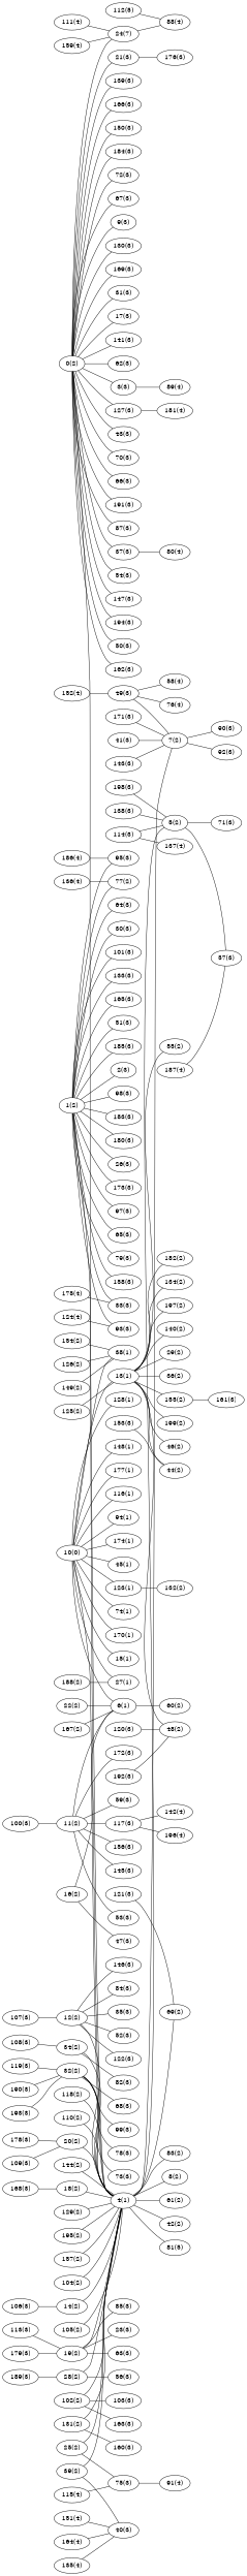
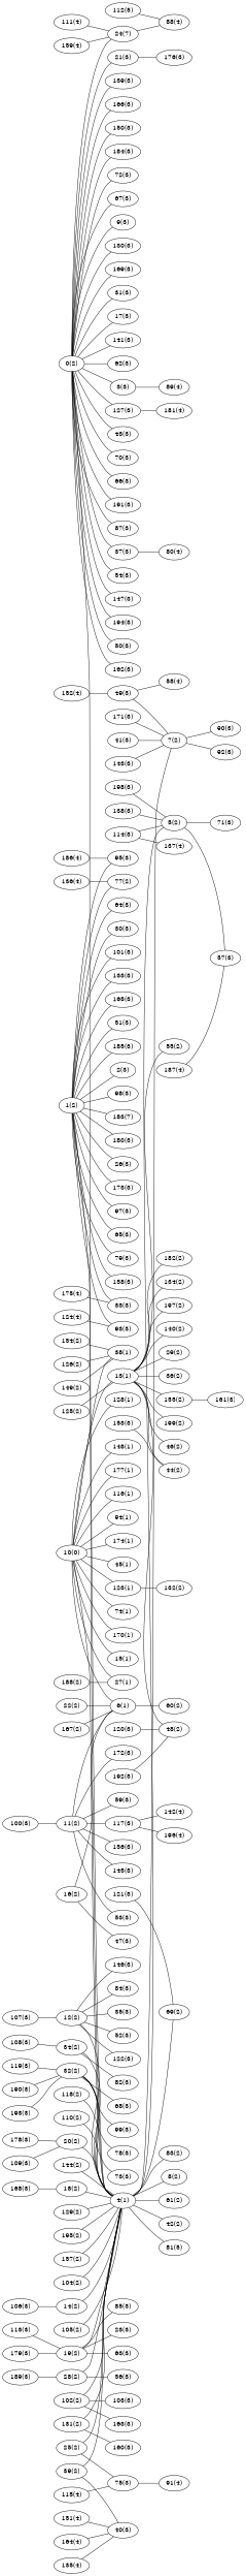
  graph {
    rankdir=LR
    edge [weight=1]
    n1 [label="24(7)"]
    n2 [label="88(4)"]
    n3 [label="94(1)"]
    n4 [label="174(1)"]
    n5 [label="44(2)"]
    n6 [label="155(2)"]
    n7 [label="161(3)"]
    n8 [label="1(2)"]
    n9 [label="95(3)"]
    n10 [label="165(3)"]
    n11 [label="4(1)"]
    n12 [label="51(3)"]
    n13 [label="185(3)"]
    n14 [label="77(2)"]
    n15 [label="2(3)"]
    n16 [label="98(3)"]
-   n17 [label="183(3)"]
+   n17 [label="183(7)"]
    n18 [label="180(3)"]
    n19 [label="26(3)"]
    n20 [label="173(3)"]
    n21 [label="97(3)"]
    n22 [label="65(3)"]
    n23 [label="33(3)"]
    n24 [label="79(3)"]
    n25 [label="158(3)"]
    n26 [label="93(3)"]
    n27 [label="64(3)"]
    n28 [label="30(3)"]
    n29 [label="101(3)"]
    n30 [label="133(3)"]
    n31 [label="7(2)"]
    n32 [label="69(2)"]
    n33 [label="81(5)"]
    n34 [label="83(2)"]
    n35 [label="5(2)"]
    n36 [label="8(2)"]
    n37 [label="61(2)"]
    n38 [label="42(2)"]
    n39 [label="53(3)"]
    n40 [label="142(4)"]
    n41 [label="90(3)"]
    n42 [label="92(3)"]
    n43 [label="35(3)"]
    n44 [label="18(2)"]
    n45 [label="117(3)"]
    n46 [label="196(4)"]
    n47 [label="172(3)"]
    n48 [label="0(2)"]
    n49 [label="9(3)"]
    n50 [label="130(3)"]
    n51 [label="169(3)"]
    n52 [label="31(3)"]
    n53 [label="17(3)"]
    n54 [label="141(3)"]
    n55 [label="62(3)"]
    n56 [label="3(3)"]
    n57 [label="127(3)"]
    n58 [label="43(3)"]
    n59 [label="70(3)"]
    n60 [label="66(3)"]
    n61 [label="191(3)"]
    n62 [label="87(3)"]
    n63 [label="37(3)"]
    n64 [label="54(3)"]
    n65 [label="147(3)"]
    n66 [label="194(3)"]
    n67 [label="50(3)"]
    n68 [label="162(3)"]
    n69 [label="21(3)"]
    n70 [label="139(3)"]
    n71 [label="166(3)"]
    n72 [label="150(3)"]
    n73 [label="184(3)"]
    n74 [label="72(3)"]
    n75 [label="67(3)"]
    n76 [label="89(4)"]
    n77 [label="181(4)"]
    n78 [label="80(4)"]
    n79 [label="176(3)"]
    n80 [label="23(3)"]
    n81 [label="38(1)"]
    n82 [label="126(2)"]
    n83 [label="104(2)"]
    n84 [label="10(0)"]
    n85 [label="27(1)"]
    n86 [label="45(1)"]
    n87 [label="13(1)"]
    n88 [label="74(1)"]
    n89 [label="170(1)"]
    n90 [label="6(1)"]
    n91 [label="15(1)"]
    n92 [label="128(1)"]
    n93 [label="123(1)"]
    n94 [label="148(1)"]
    n95 [label="177(1)"]
    n96 [label="116(1)"]
    n97 [label="29(2)"]
    n98 [label="36(2)"]
    n99 [label="199(2)"]
    n100 [label="46(2)"]
    n101 [label="55(2)"]
    n102 [label="182(2)"]
    n103 [label="134(2)"]
    n104 [label="48(2)"]
    n105 [label="197(2)"]
    n106 [label="140(2)"]
    n107 [label="60(2)"]
    n108 [label="132(2)"]
    n109 [label="108(3)"]
    n110 [label="34(2)"]
    n111 [label="82(3)"]
    n112 [label="11(2)"]
    n113 [label="59(3)"]
    n114 [label="156(3)"]
    n115 [label="145(3)"]
    n116 [label="175(4)"]
    n117 [label="106(3)"]
    n118 [label="14(2)"]
    n119 [label="107(3)"]
    n120 [label="12(2)"]
    n121 [label="52(3)"]
    n122 [label="122(3)"]
    n123 [label="146(3)"]
    n124 [label="84(3)"]
    n125 [label="32(2)"]
    n126 [label="78(3)"]
    n127 [label="73(3)"]
    n128 [label="68(3)"]
    n129 [label="99(3)"]
    n130 [label="57(3)"]
    n131 [label="71(3)"]
    n132 [label="105(2)"]
    n133 [label="190(3)"]
    n134 [label="22(2)"]
    n135 [label="167(2)"]
    n136 [label="118(2)"]
    n137 [label="58(4)"]
-   n138 [label="76(4)"]
    n139 [label="40(3)"]
    n140 [label="49(3)"]
    n141 [label="110(2)"]
    n142 [label="112(5)"]
    n143 [label="100(3)"]
    n144 [label="135(4)"]
    n145 [label="151(4)"]
    n146 [label="124(4)"]
    n147 [label="186(4)"]
    n148 [label="113(3)"]
    n149 [label="19(2)"]
    n150 [label="63(3)"]
    n151 [label="85(3)"]
    n152 [label="20(2)"]
    n153 [label="41(3)"]
    n154 [label="198(3)"]
    n155 [label="153(3)"]
    n156 [label="28(2)"]
    n157 [label="56(3)"]
    n158 [label="193(3)"]
    n159 [label="143(3)"]
    n160 [label="75(3)"]
    n161 [label="91(4)"]
    n162 [label="137(4)"]
    n163 [label="187(4)"]
    n164 [label="178(3)"]
    n165 [label="102(2)"]
    n166 [label="103(3)"]
    n167 [label="163(3)"]
    n168 [label="164(4)"]
    n169 [label="138(3)"]
    n170 [label="39(2)"]
    n171 [label="120(3)"]
    n172 [label="25(2)"]
    n173 [label="119(3)"]
    n174 [label="136(4)"]
    n175 [label="114(3)"]
    n176 [label="160(3)"]
    n177 [label="179(3)"]
    n178 [label="121(3)"]
    n179 [label="152(4)"]
    n180 [label="192(3)"]
    n181 [label="131(2)"]
    n182 [label="168(3)"]
    n183 [label="188(2)"]
    n184 [label="144(2)"]
    n185 [label="111(4)"]
    n186 [label="16(2)"]
    n187 [label="47(3)"]
    n188 [label="129(2)"]
    n189 [label="189(3)"]
    n190 [label="195(2)"]
    n191 [label="115(4)"]
    n192 [label="171(3)"]
    n193 [label="159(4)"]
    n194 [label="125(2)"]
    n195 [label="149(2)"]
    n196 [label="157(2)"]
    n197 [label="109(3)"]
    n198 [label="154(2)"]
    n1 -- n2
    n6 -- n7
    n8 -- n9
    n8 -- n10
    n8 -- n11
    n8 -- n12
    n8 -- n13
    n8 -- n14
    n8 -- n15
    n8 -- n16
    n8 -- n17
    n8 -- n18
    n8 -- n19
    n8 -- n20
    n8 -- n21
    n8 -- n22
    n8 -- n23
    n8 -- n24
    n8 -- n25
    n8 -- n26
    n8 -- n27
    n8 -- n28
    n8 -- n29
    n8 -- n30
    n11 -- n31
    n11 -- n32
    n11 -- n33
    n11 -- n34
    n11 -- n35
    n11 -- n36
    n11 -- n37
    n11 -- n38
    n31 -- n41
    n31 -- n42
    n35 -- n130
    n35 -- n131
    n44 -- n11
    n45 -- n40
    n45 -- n46
    n48 -- n1
    n48 -- n11
    n48 -- n49
    n48 -- n50
    n48 -- n51
    n48 -- n52
    n48 -- n53
    n48 -- n54
    n48 -- n55
    n48 -- n56
    n48 -- n57
    n48 -- n58
    n48 -- n59
    n48 -- n60
    n48 -- n61
    n48 -- n62
    n48 -- n63
    n48 -- n64
    n48 -- n65
    n48 -- n66
    n48 -- n67
    n48 -- n68
    n48 -- n69
    n48 -- n70
    n48 -- n71
    n48 -- n72
    n48 -- n73
    n48 -- n74
    n48 -- n75
    n56 -- n76
    n57 -- n77
    n63 -- n78
    n69 -- n79
    n82 -- n81
    n83 -- n11
    n84 -- n3
    n84 -- n4
    n84 -- n11
    n84 -- n81
    n84 -- n85
    n84 -- n86
    n84 -- n87
    n84 -- n88
    n84 -- n89
    n84 -- n90
    n84 -- n91
    n84 -- n92
    n84 -- n93
    n84 -- n94
    n84 -- n95
    n84 -- n96
    n87 -- n5
    n87 -- n6
    n87 -- n97
    n87 -- n98
    n87 -- n99
    n87 -- n100
    n87 -- n101
    n87 -- n102
    n87 -- n103
    n87 -- n104
    n87 -- n105
    n87 -- n106
    n90 -- n107
    n93 -- n108
    n109 -- n110
    n110 -- n11
    n110 -- n111
    n112 -- n39
    n112 -- n45
    n112 -- n47
    n112 -- n90
    n112 -- n113
    n112 -- n114
    n112 -- n115
    n116 -- n23
    n117 -- n118
    n118 -- n11
    n119 -- n120
    n120 -- n11
    n120 -- n43
    n120 -- n121
    n120 -- n122
    n120 -- n123
    n120 -- n124
    n125 -- n11
    n125 -- n126
    n125 -- n127
    n125 -- n128
    n125 -- n129
    n132 -- n11
    n133 -- n125
    n134 -- n90
    n135 -- n90
    n136 -- n11
    n140 -- n31
    n140 -- n137
-   n140 -- n138
    n141 -- n11
    n142 -- n2
    n143 -- n112
    n144 -- n139
    n145 -- n139
    n146 -- n26
    n147 -- n9
    n148 -- n149
    n149 -- n11
    n149 -- n80
    n149 -- n150
    n149 -- n151
    n152 -- n11
    n153 -- n31
    n154 -- n35
    n155 -- n5
    n156 -- n11
    n156 -- n157
    n158 -- n125
    n159 -- n31
    n160 -- n161
    n163 -- n130
    n164 -- n152
    n165 -- n11
    n165 -- n166
    n165 -- n167
    n168 -- n139
    n169 -- n35
    n170 -- n11
    n170 -- n139
    n171 -- n104
    n172 -- n11
    n172 -- n160
    n173 -- n125
    n174 -- n14
    n175 -- n35
    n175 -- n162
    n177 -- n149
    n178 -- n32
    n179 -- n140
    n180 -- n104
    n181 -- n11
    n181 -- n176
    n182 -- n44
    n183 -- n85
    n184 -- n11
    n185 -- n1
    n186 -- n90
    n186 -- n187
    n188 -- n11
    n189 -- n156
    n190 -- n11
    n191 -- n160
    n192 -- n31
    n193 -- n1
    n194 -- n87
    n195 -- n81
    n196 -- n11
    n197 -- n152
    n198 -- n81
  }
